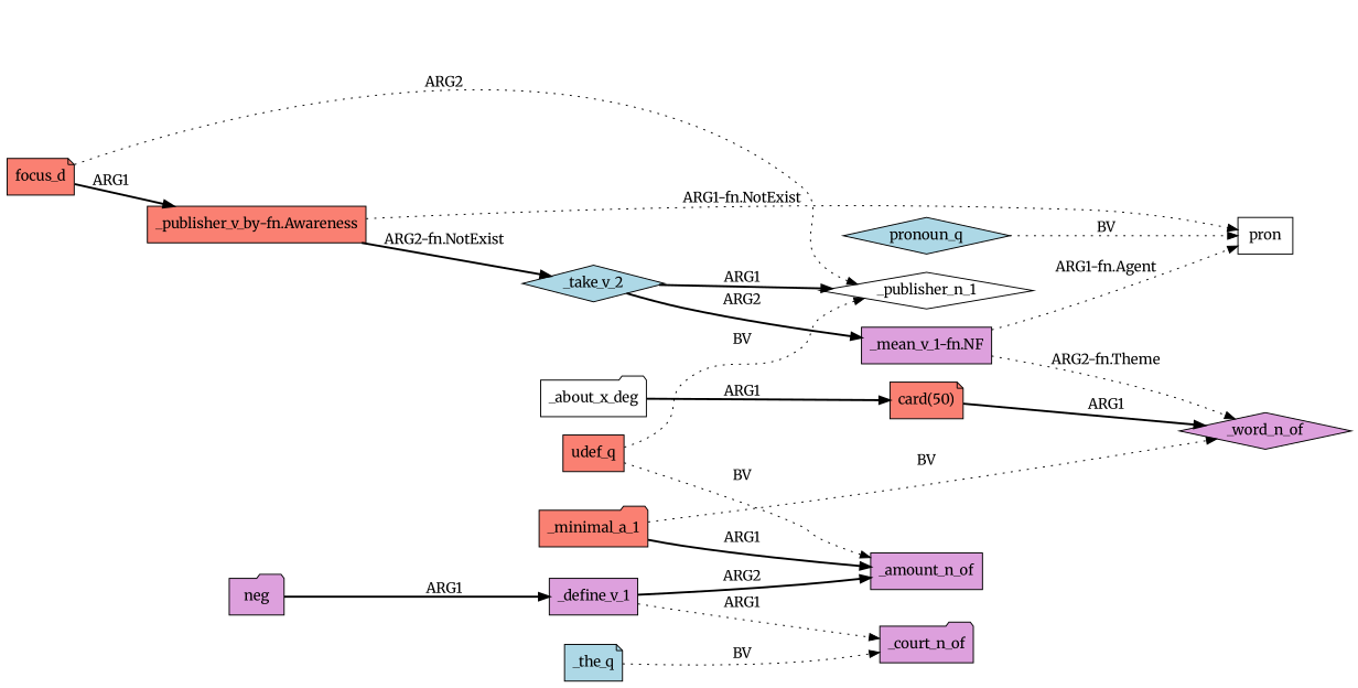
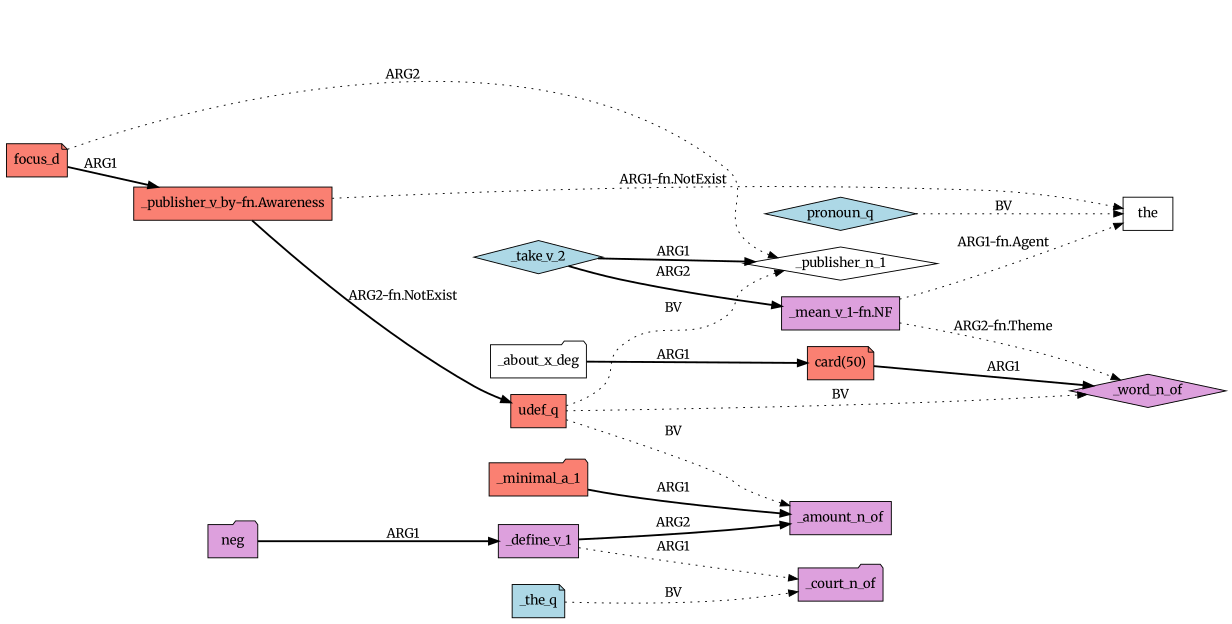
  digraph {
    fontname=Merriweather
    rankdir=LR
    node [fillcolor=plum fontname=Merriweather shape=box style=filled]
    edge [fontname=Merriweather style=dotted]
    udef_q [fillcolor=salmon]
    _publisher_n_1 [fillcolor=white shape=diamond]
    _amount_n_of
    _word_n_of [shape=diamond]
    n5 [fillcolor=salmon label="_publisher_v_by-fn.Awareness"]
-   pron [fillcolor=white]
+   pron [fillcolor=white label=the]
    _take_v_2 [fillcolor=lightblue shape=diamond]
    "_mean_v_1-fn.NF"
    neg [shape=folder]
    _define_v_1
    _court_n_of [shape=folder]
    _the_q [fillcolor=lightblue shape=note]
    focus_d [fillcolor=salmon shape=note]
    _about_x_deg [fillcolor=white shape=folder]
    "card(50)" [fillcolor=salmon shape=note]
    pronoun_q [fillcolor=lightblue shape=diamond]
    _minimal_a_1 [fillcolor=salmon shape=folder]
    udef_q -> _publisher_n_1 [label=BV]
    udef_q -> _amount_n_of [label=BV]
-   _minimal_a_1 -> _word_n_of [label=BV]
+   udef_q -> _word_n_of [label=BV]
    n5 -> pron [label="ARG1-fn.NotExist"]
-   n5 -> _take_v_2 [label="ARG2-fn.NotExist" style=bold]
+   n5 -> udef_q [label="ARG2-fn.NotExist" style=bold]
    _take_v_2 -> _publisher_n_1 [label=ARG1 style=bold]
    _take_v_2 -> "_mean_v_1-fn.NF" [label=ARG2 style=bold]
    "_mean_v_1-fn.NF" -> _word_n_of [label="ARG2-fn.Theme"]
    "_mean_v_1-fn.NF" -> pron [label="ARG1-fn.Agent"]
    neg -> _define_v_1 [label=ARG1 style=bold]
    _define_v_1 -> _amount_n_of [label=ARG2 style=bold]
    _define_v_1 -> _court_n_of [label=ARG1]
    _the_q -> _court_n_of [label=BV]
    focus_d -> _publisher_n_1 [label=ARG2]
    focus_d -> n5 [label=ARG1 style=bold]
    _about_x_deg -> "card(50)" [label=ARG1 style=bold]
    "card(50)" -> _word_n_of [label=ARG1 style=bold]
    pronoun_q -> pron [label=BV]
    _minimal_a_1 -> _amount_n_of [label=ARG1 style=bold]
  }
